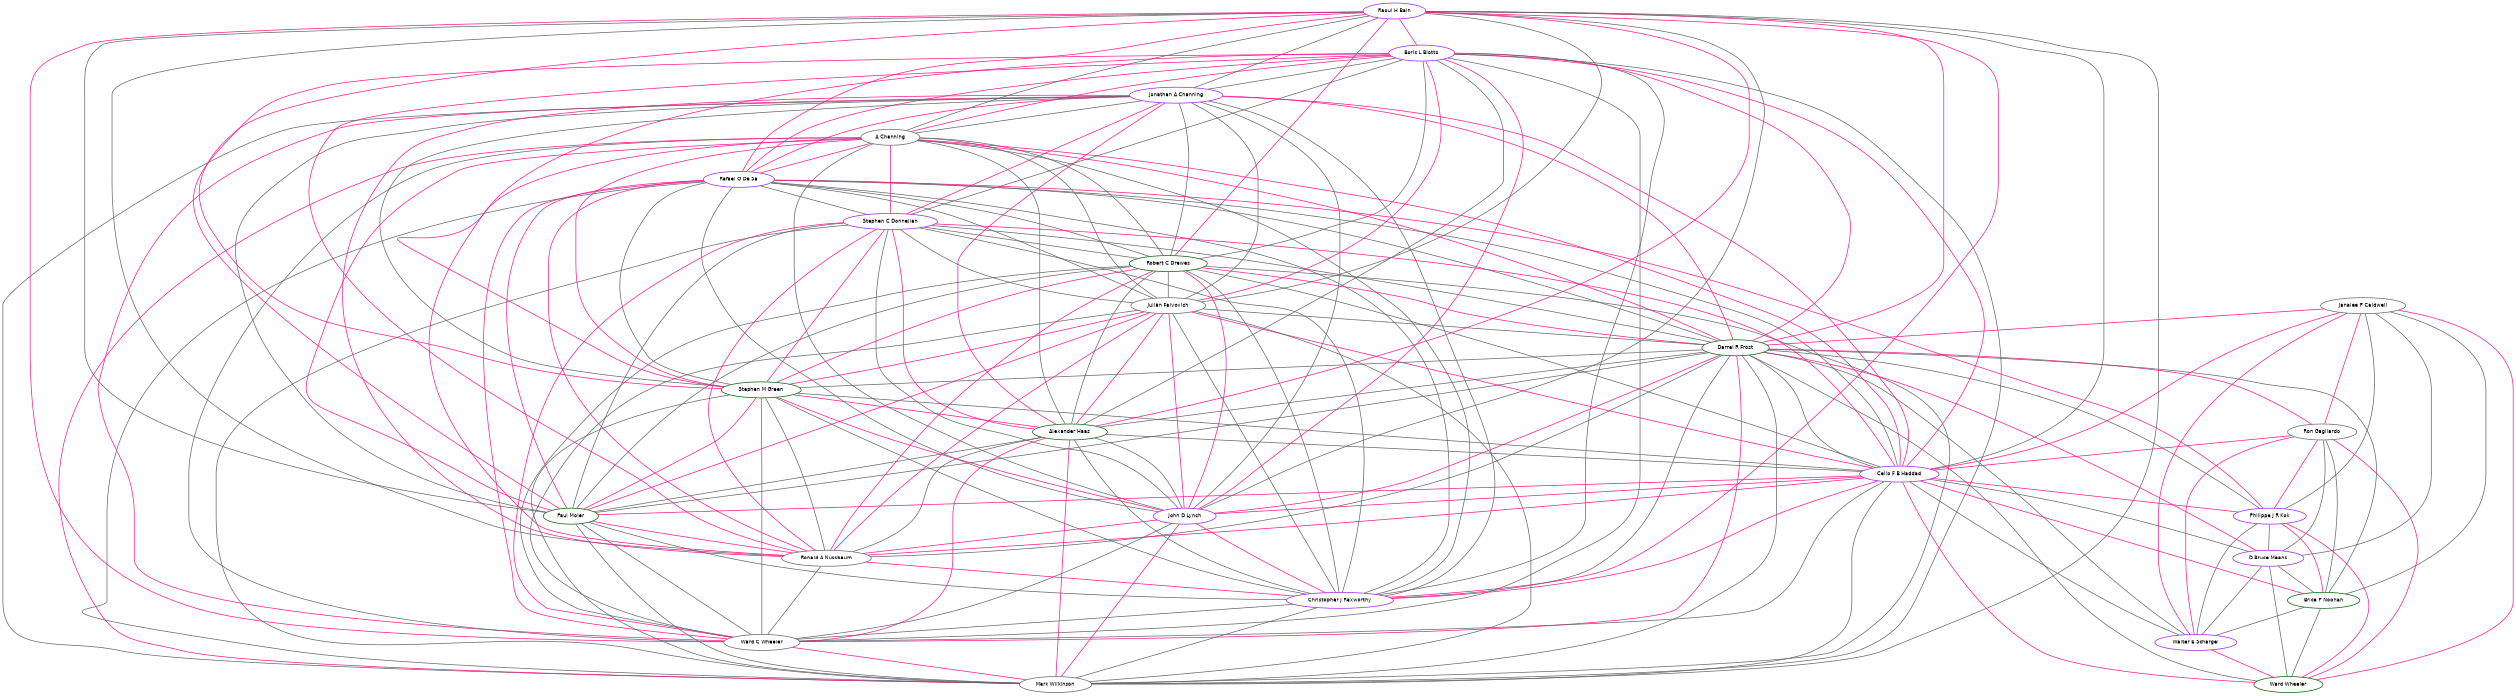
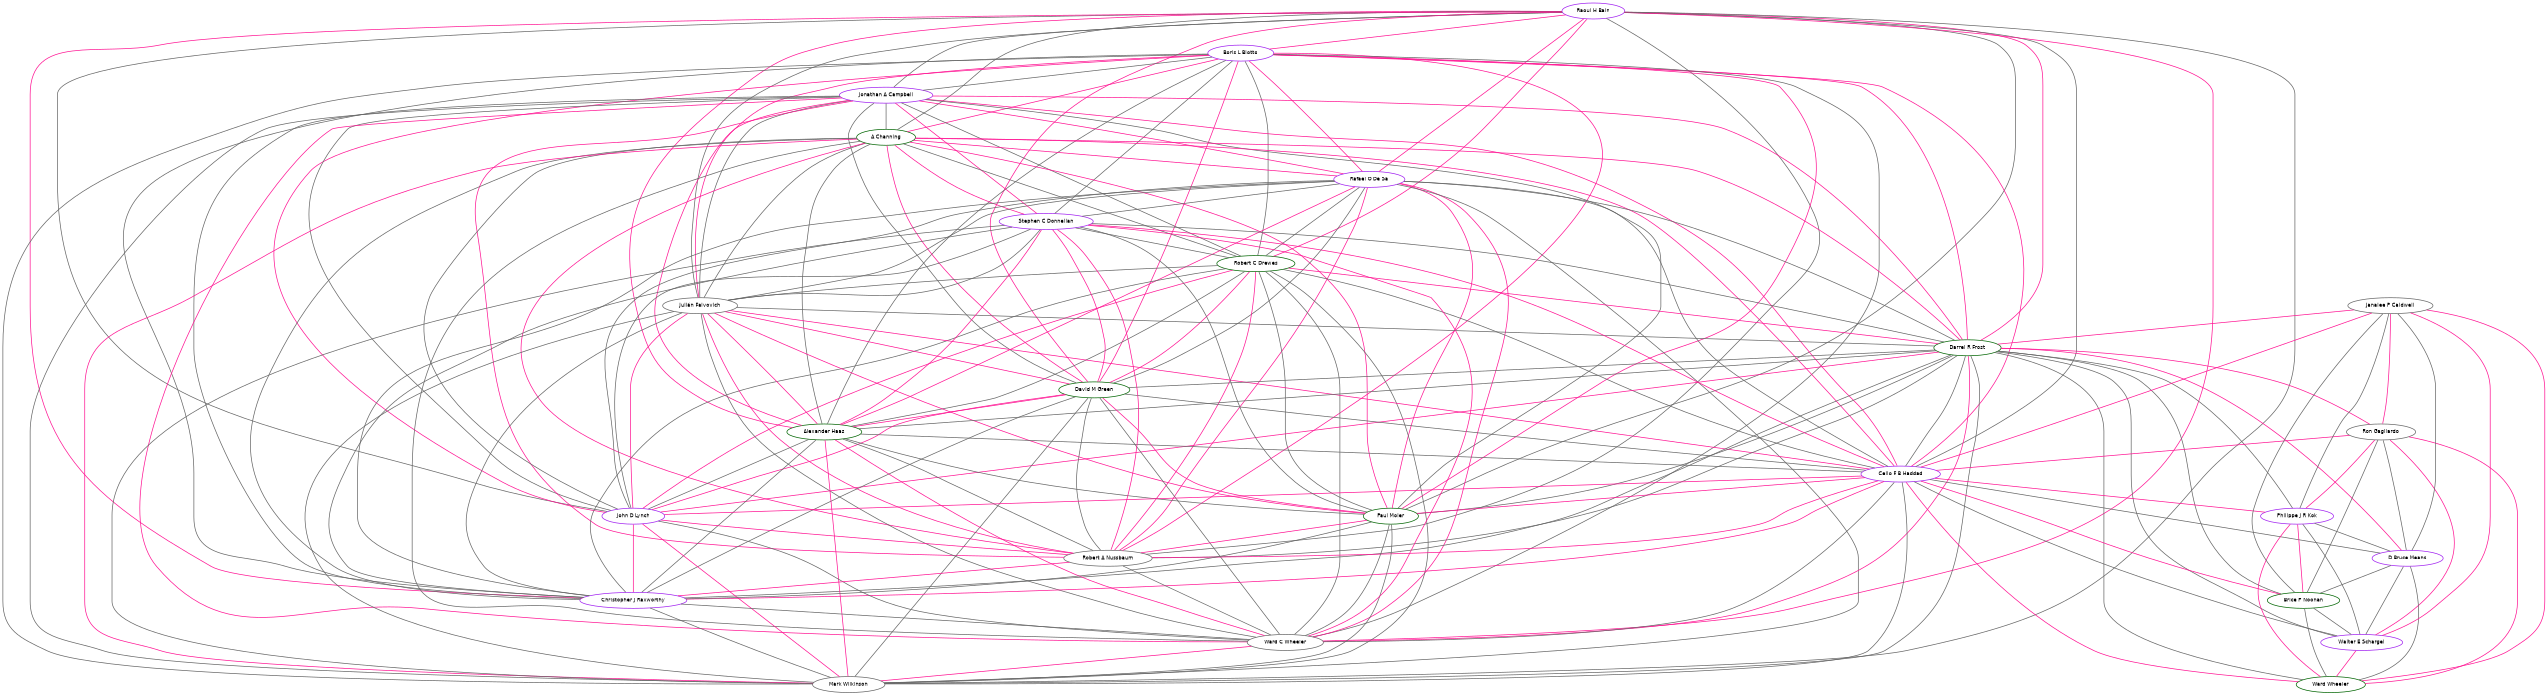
  graph {
    fontname="DejaVu Sans"
    node [color=purple fontname="DejaVu Sans" fontsize=7]
    edge [color=gray40 fontname="DejaVu Sans" fontsize=7]
    n1 [height=0.27433100247 label="Raoul H Bain" width=0.27433100247]
    n2 [height=0.27433100247 label="Boris L Blotto" width=0.27433100247]
-   n3 [height=0.27433100247 label="Jonathan A Channing" width=0.27433100247]
-   n4 [color=gray40 height=0.27433100247 label="A Channing" width=0.27433100247]
+   n3 [height=0.27433100247 label="Jonathan A Campbell" width=0.27433100247]
+   n4 [color=darkgreen height=0.27433100247 label="A Channing" width=0.27433100247]
    n5 [height=0.27433100247 label="Rafael O De Sa" width=0.27433100247]
    n6 [color=darkgreen height=0.27433100247 label="Robert C Drewes" width=0.27433100247]
    n7 [color=gray40 height=0.27433100247 label="Julián Faivovich" width=0.27433100247]
    n8 [color=darkgreen height=0.27433100247 label="Darrel R Frost" width=0.27433100247]
-   n9 [color=darkgreen height=0.27433100247 label="Stephen M Green" width=0.27433100247]
+   n9 [color=darkgreen height=0.27433100247 label="David M Green" width=0.27433100247]
    n10 [color=darkgreen height=0.27433100247 label="Alexander Haas" width=0.27433100247]
    n11 [height=0.27433100247 label="Celio F B Haddad" width=0.27433100247]
    n12 [height=0.27433100247 label="John D Lynch" width=0.27433100247]
    n13 [color=darkgreen height=0.27433100247 label="Paul Moler" width=0.27433100247]
-   n14 [color=gray40 height=0.27433100247 label="Ronald A Nussbaum" width=0.27433100247]
+   n14 [color=gray40 height=0.27433100247 label="Robert A Nussbaum" width=0.27433100247]
    n15 [height=0.27433100247 label="Christopher J Raxworthy" width=0.27433100247]
    n16 [color=gray40 height=0.27433100247 label="Ward C Wheeler" width=0.27433100247]
    n17 [color=gray40 height=0.27433100247 label="Mark Wilkinson" width=0.27433100247]
    n18 [height=0.27433100247 label="Stephen C Donnellan" width=0.27433100247]
    n19 [color=gray40 height=0.27433100247 label="Ron Gagliardo" width=0.27433100247]
    n20 [height=0.27433100247 label="Philippe J R Kok" width=0.27433100247]
    n21 [height=0.27433100247 label="D Bruce Means" width=0.27433100247]
    n22 [color=darkgreen height=0.27433100247 label="Brice P Noonan" width=0.27433100247]
    n23 [height=0.27433100247 label="Walter E Schargel" width=0.27433100247]
    n24 [color=darkgreen height=0.27433100247 label="Ward Wheeler" width=0.27433100247]
    n25 [color=gray40 height=0.27433100247 label="Janalee P Caldwell" width=0.27433100247]
    n1 -- n2 [color=deeppink]
    n1 -- n3
    n1 -- n4
    n1 -- n5 [color=deeppink]
    n1 -- n6 [color=deeppink]
    n1 -- n7
    n1 -- n8 [color=deeppink]
    n1 -- n9 [color=deeppink]
    n1 -- n10 [color=deeppink]
    n1 -- n11
    n1 -- n12
    n1 -- n13
    n1 -- n14
    n1 -- n15 [color=deeppink]
    n1 -- n16 [color=deeppink]
    n1 -- n17
    n2 -- n3
    n2 -- n4 [color=deeppink]
    n2 -- n5 [color=deeppink]
    n2 -- n6
    n2 -- n7 [color=deeppink]
    n2 -- n8 [color=deeppink]
    n2 -- n9 [color=deeppink]
    n2 -- n10
    n2 -- n11 [color=deeppink]
    n2 -- n12 [color=deeppink]
    n2 -- n13 [color=deeppink]
    n2 -- n14 [color=deeppink]
    n2 -- n15
    n2 -- n16
    n2 -- n17
    n2 -- n18
    n3 -- n4
    n3 -- n5 [color=deeppink]
    n3 -- n6
    n3 -- n7
    n3 -- n8 [color=deeppink]
    n3 -- n9
    n3 -- n10 [color=deeppink]
    n3 -- n11 [color=deeppink]
    n3 -- n12
    n3 -- n13
    n3 -- n14 [color=deeppink]
    n3 -- n15
    n3 -- n16 [color=deeppink]
    n3 -- n17
    n3 -- n18 [color=deeppink]
    n4 -- n5 [color=deeppink]
    n4 -- n6
    n4 -- n7
    n4 -- n8 [color=deeppink]
    n4 -- n9 [color=deeppink]
    n4 -- n10
    n4 -- n11 [color=deeppink]
    n4 -- n12
    n4 -- n13 [color=deeppink]
    n4 -- n14 [color=deeppink]
    n4 -- n15
    n4 -- n16
    n4 -- n17 [color=deeppink]
    n4 -- n18 [color=deeppink]
    n5 -- n6
    n5 -- n7
    n5 -- n8
    n5 -- n9
-   n5 -- n20 [color=deeppink]
+   n5 -- n10 [color=deeppink]
    n5 -- n11
    n5 -- n12
    n5 -- n13 [color=deeppink]
    n5 -- n14 [color=deeppink]
    n5 -- n15
    n5 -- n16 [color=deeppink]
    n5 -- n17
    n5 -- n18
    n6 -- n7
    n6 -- n8 [color=deeppink]
    n6 -- n9 [color=deeppink]
    n6 -- n10
    n6 -- n11
    n6 -- n12 [color=deeppink]
    n6 -- n13
    n6 -- n14 [color=deeppink]
    n6 -- n15
    n6 -- n16
    n6 -- n17
    n7 -- n8
    n7 -- n9 [color=deeppink]
    n7 -- n10 [color=deeppink]
    n7 -- n11 [color=deeppink]
    n7 -- n12 [color=deeppink]
    n7 -- n13 [color=deeppink]
    n7 -- n14 [color=deeppink]
    n7 -- n15
    n7 -- n16
    n7 -- n17
    n8 -- n9
    n8 -- n10
    n8 -- n11
    n8 -- n12 [color=deeppink]
    n8 -- n13
    n8 -- n14
    n8 -- n15
    n8 -- n16 [color=deeppink]
    n8 -- n17
    n8 -- n19 [color=deeppink]
    n8 -- n20
    n8 -- n21 [color=deeppink]
    n8 -- n22
    n8 -- n23
    n8 -- n24
    n9 -- n10 [color=deeppink]
    n9 -- n11
    n9 -- n12 [color=deeppink]
    n9 -- n13 [color=deeppink]
    n9 -- n14
    n9 -- n15
    n9 -- n16
    n9 -- n17
    n10 -- n11
    n10 -- n12
    n10 -- n13
    n10 -- n14
    n10 -- n15
    n10 -- n16 [color=deeppink]
    n10 -- n17 [color=deeppink]
    n11 -- n12 [color=deeppink]
    n11 -- n13 [color=deeppink]
    n11 -- n14 [color=deeppink]
    n11 -- n15 [color=deeppink]
    n11 -- n16
    n11 -- n17
    n11 -- n20 [color=deeppink]
    n11 -- n21
    n11 -- n22 [color=deeppink]
    n11 -- n23
    n11 -- n24 [color=deeppink]
    n12 -- n14 [color=deeppink]
    n12 -- n15 [color=deeppink]
    n12 -- n16
    n12 -- n17 [color=deeppink]
    n13 -- n14 [color=deeppink]
    n13 -- n15
    n13 -- n16
    n13 -- n17
    n14 -- n15 [color=deeppink]
    n14 -- n16
    n15 -- n16
    n15 -- n17
    n16 -- n17 [color=deeppink]
    n18 -- n6
    n18 -- n7
    n18 -- n8
    n18 -- n9 [color=deeppink]
    n18 -- n10 [color=deeppink]
    n18 -- n11 [color=deeppink]
    n18 -- n12
    n18 -- n13
    n18 -- n14 [color=deeppink]
    n18 -- n15
    n18 -- n16 [color=deeppink]
    n18 -- n17
    n19 -- n11 [color=deeppink]
    n19 -- n20 [color=deeppink]
    n19 -- n21
    n19 -- n22
    n19 -- n23 [color=deeppink]
    n19 -- n24 [color=deeppink]
    n20 -- n21
    n20 -- n22 [color=deeppink]
    n20 -- n23
    n20 -- n24 [color=deeppink]
    n21 -- n22
    n21 -- n23
    n21 -- n24
    n22 -- n23
    n22 -- n24
    n23 -- n24 [color=deeppink]
    n25 -- n8 [color=deeppink]
    n25 -- n11 [color=deeppink]
    n25 -- n19 [color=deeppink]
    n25 -- n20
    n25 -- n21
    n25 -- n22
    n25 -- n23 [color=deeppink]
    n25 -- n24 [color=deeppink]
  }
